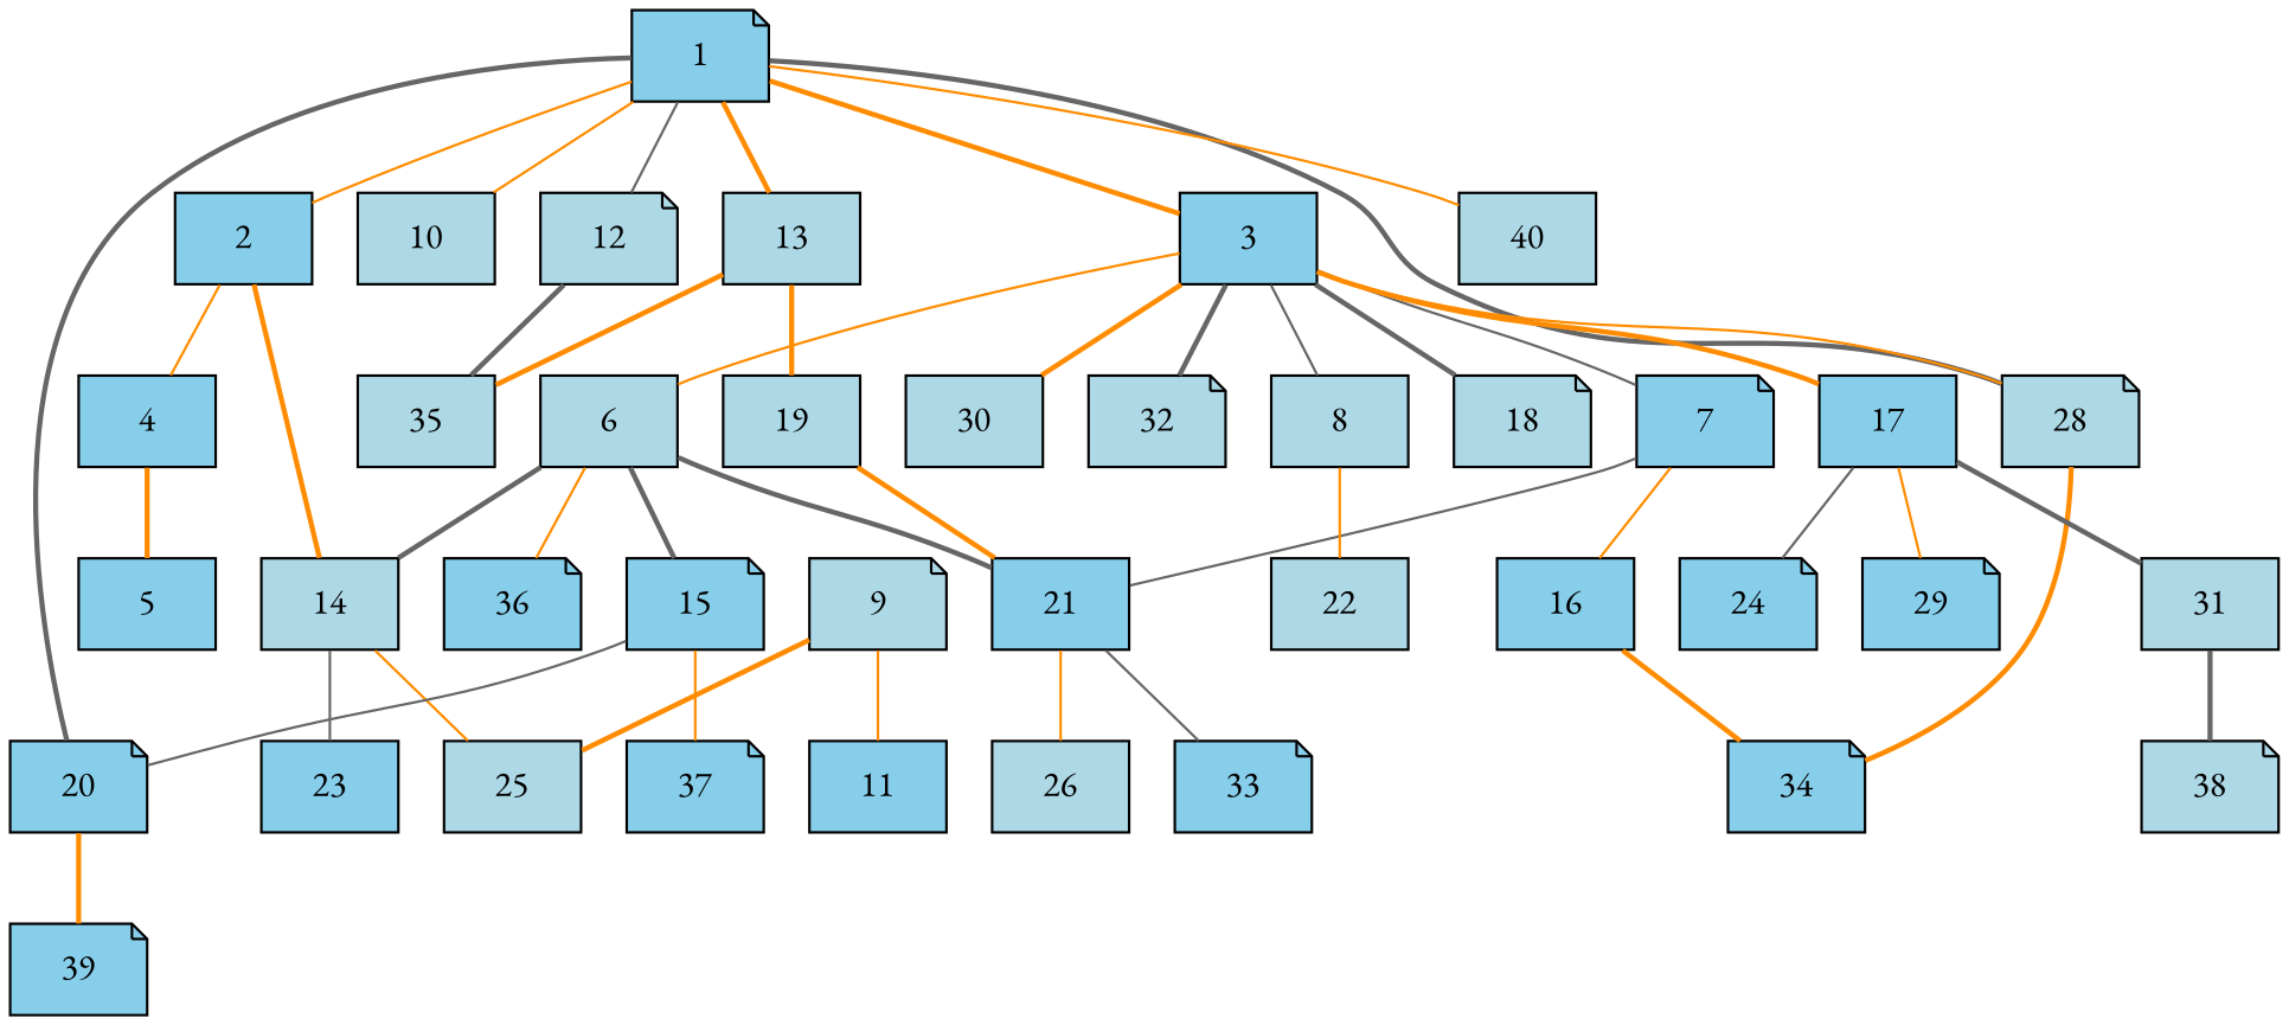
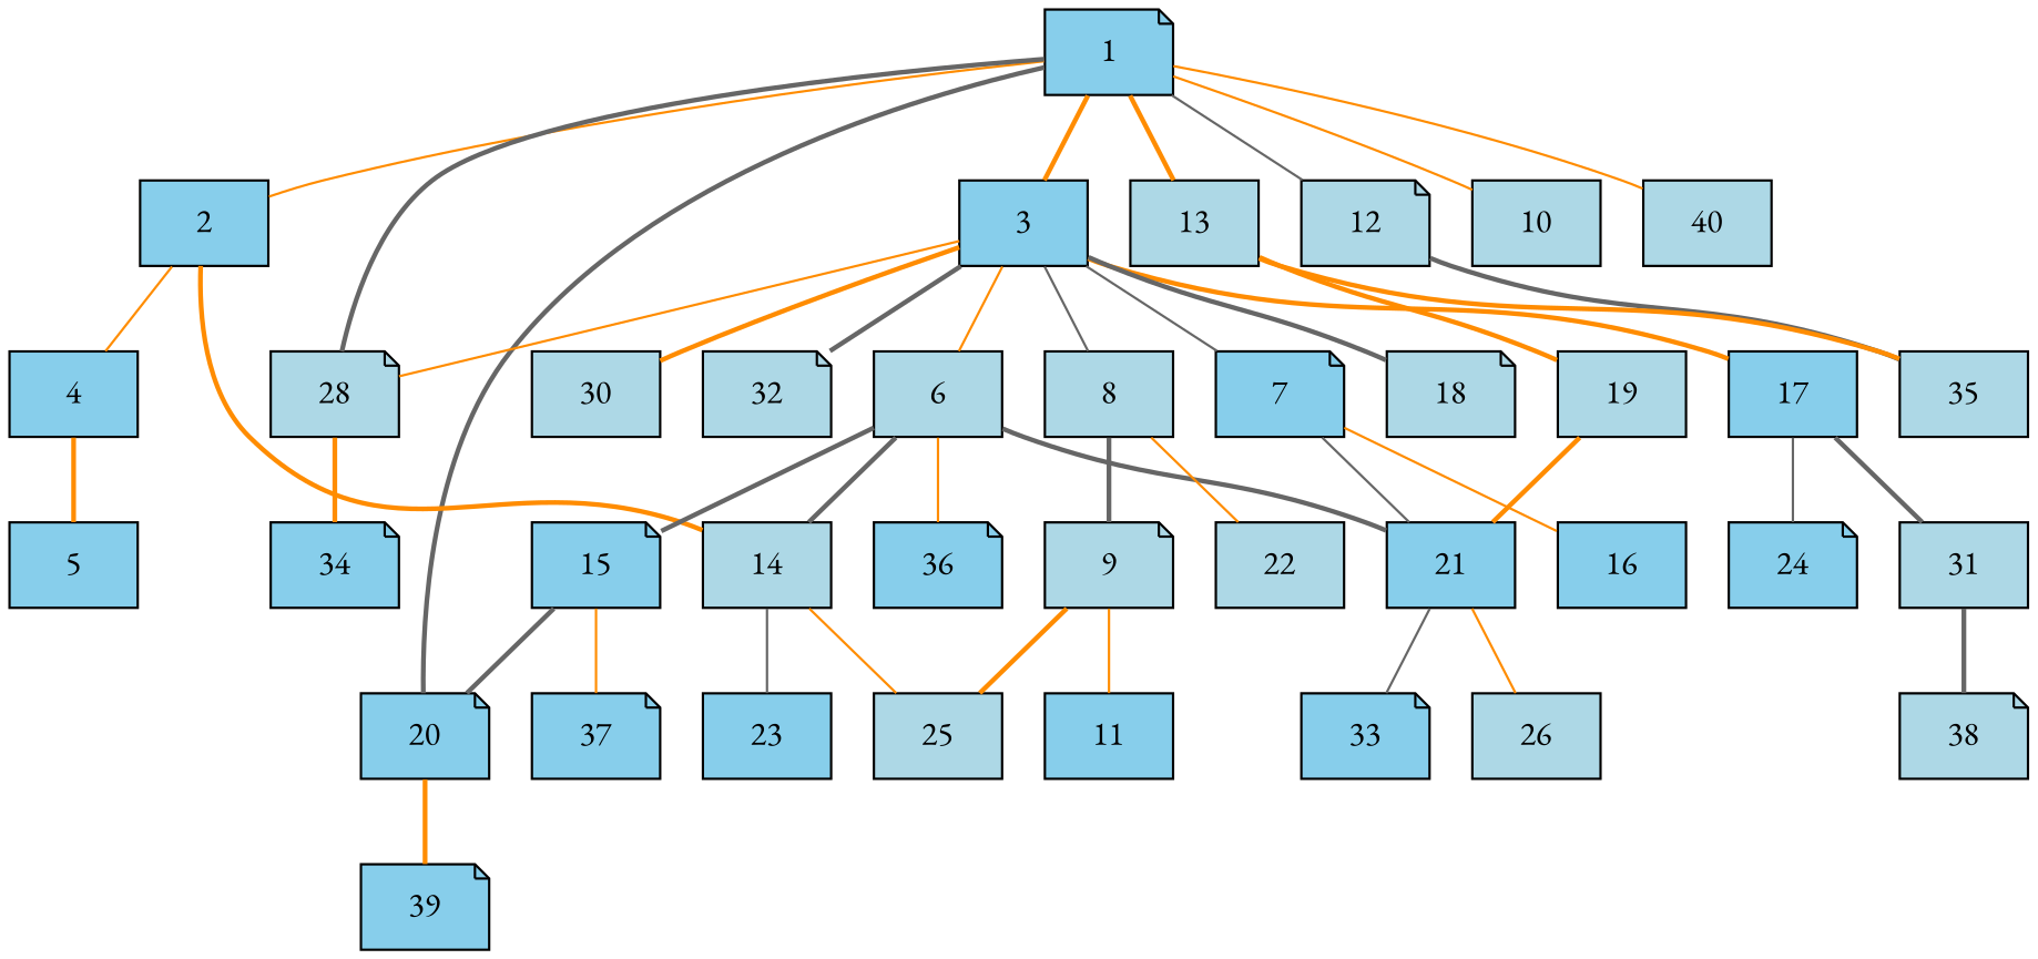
  graph {
    fontname="EB Garamond"
    node [fillcolor=skyblue fontname="EB Garamond" shape=box style=filled]
    edge [color=darkorange fontname="EB Garamond" style=bold]
    1 [shape=note]
    2
    3
    10 [fillcolor=lightblue]
    12 [fillcolor=lightblue shape=note]
    13 [fillcolor=lightblue]
    20 [shape=note]
    28 [fillcolor=lightblue shape=note]
    40 [fillcolor=lightblue]
    4
    14 [fillcolor=lightblue]
    6 [fillcolor=lightblue]
    7 [shape=note]
    8 [fillcolor=lightblue]
    17
    18 [fillcolor=lightblue shape=note]
    30 [fillcolor=lightblue]
    32 [fillcolor=lightblue shape=note]
    35 [fillcolor=lightblue]
    19 [fillcolor=lightblue]
    39 [shape=note]
    34 [shape=note]
    5
    25 [fillcolor=lightblue]
    23
    15 [shape=note]
    21
    36 [shape=note]
    16
    9 [fillcolor=lightblue shape=note]
    22 [fillcolor=lightblue]
    24 [shape=note]
-   29 [shape=note]
    31 [fillcolor=lightblue]
    37 [shape=note]
    26 [fillcolor=lightblue]
    33 [shape=note]
    11
    38 [fillcolor=lightblue shape=note]
    1 -- 2 [style=solid]
    1 -- 3
    1 -- 10 [style=solid]
    1 -- 12 [color=gray40 style=solid]
    1 -- 13
    1 -- 20 [color=gray40]
    1 -- 28 [color=gray40]
    1 -- 40 [style=solid]
    2 -- 4 [style=solid]
    2 -- 14
    3 -- 28 [style=solid]
    3 -- 6 [style=solid]
    3 -- 7 [color=gray40 style=solid]
    3 -- 8 [color=gray40 style=solid]
    3 -- 17
    3 -- 18 [color=gray40]
    3 -- 30
    3 -- 32 [color=gray40]
    12 -- 35 [color=gray40]
    13 -- 35
    13 -- 19
    20 -- 39
    28 -- 34
    4 -- 5
    14 -- 25 [style=solid]
    14 -- 23 [color=gray40 style=solid]
    6 -- 14 [color=gray40]
    6 -- 15 [color=gray40]
    6 -- 21 [color=gray40]
    6 -- 36 [style=solid]
    7 -- 21 [color=gray40 style=solid]
    7 -- 16 [style=solid]
+   8 -- 9 [color=gray40]
    8 -- 22 [style=solid]
    17 -- 24 [color=gray40 style=solid]
-   17 -- 29 [style=solid]
    17 -- 31 [color=gray40]
    19 -- 21
-   15 -- 20 [color=gray40 style=solid]
+   15 -- 20 [color=gray40]
    15 -- 37 [style=solid]
    21 -- 26 [style=solid]
    21 -- 33 [color=gray40 style=solid]
-   16 -- 34
    9 -- 25
    9 -- 11 [style=solid]
    31 -- 38 [color=gray40]
  }
